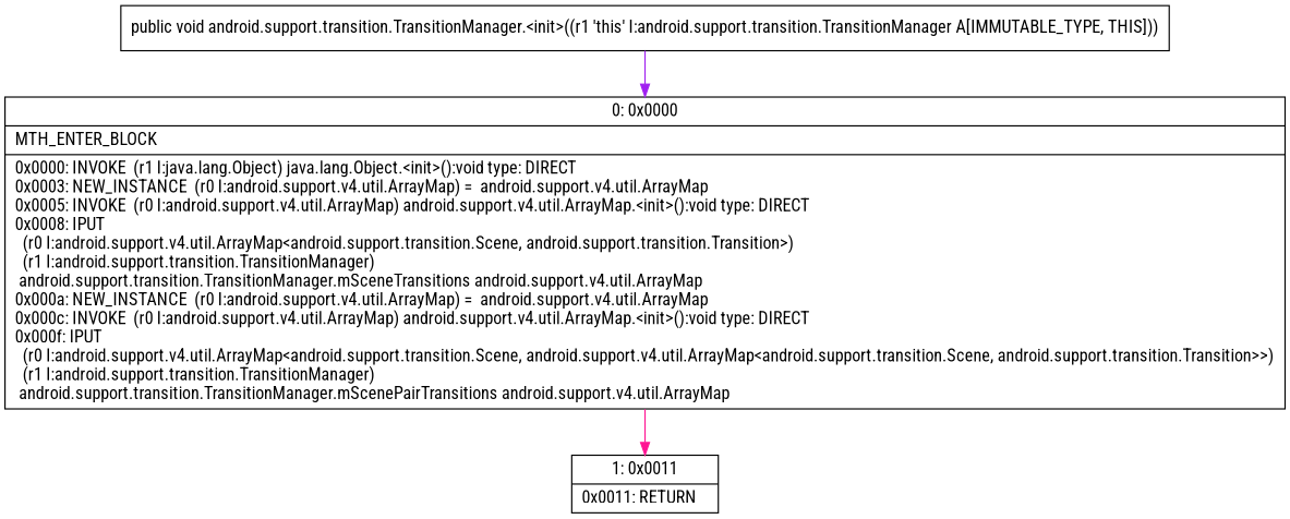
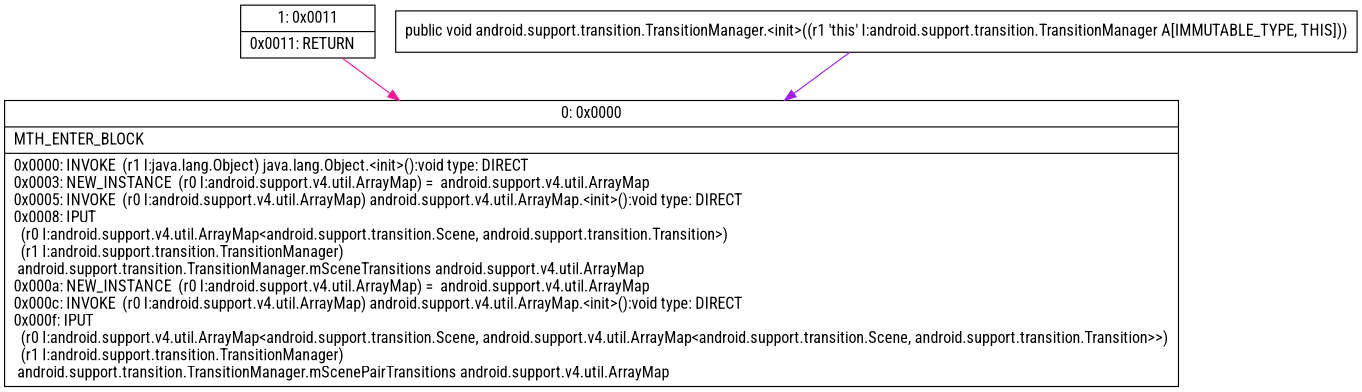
  digraph {
    fontname="Roboto Condensed"
    node [shape=record fontname="Roboto Condensed"]
    edge [fontname="Roboto Condensed"]
    n1 [label="{0\:\ 0x0000|MTH_ENTER_BLOCK\l|0x0000: INVOKE  (r1 I:java.lang.Object) java.lang.Object.\<init\>():void type: DIRECT \l0x0003: NEW_INSTANCE  (r0 I:android.support.v4.util.ArrayMap) =  android.support.v4.util.ArrayMap \l0x0005: INVOKE  (r0 I:android.support.v4.util.ArrayMap) android.support.v4.util.ArrayMap.\<init\>():void type: DIRECT \l0x0008: IPUT  \l  (r0 I:android.support.v4.util.ArrayMap\<android.support.transition.Scene, android.support.transition.Transition\>)\l  (r1 I:android.support.transition.TransitionManager)\l android.support.transition.TransitionManager.mSceneTransitions android.support.v4.util.ArrayMap \l0x000a: NEW_INSTANCE  (r0 I:android.support.v4.util.ArrayMap) =  android.support.v4.util.ArrayMap \l0x000c: INVOKE  (r0 I:android.support.v4.util.ArrayMap) android.support.v4.util.ArrayMap.\<init\>():void type: DIRECT \l0x000f: IPUT  \l  (r0 I:android.support.v4.util.ArrayMap\<android.support.transition.Scene, android.support.v4.util.ArrayMap\<android.support.transition.Scene, android.support.transition.Transition\>\>)\l  (r1 I:android.support.transition.TransitionManager)\l android.support.transition.TransitionManager.mScenePairTransitions android.support.v4.util.ArrayMap \l}"]
    n2 [label="{1\:\ 0x0011|0x0011: RETURN   \l}"]
    n3 [label="{public void android.support.transition.TransitionManager.\<init\>((r1 'this' I:android.support.transition.TransitionManager A[IMMUTABLE_TYPE, THIS])) }"]
-   n1 -> n2 [color=deeppink]
+   n2 -> n1 [color=deeppink]
    n3 -> n1 [color=purple]
  }
